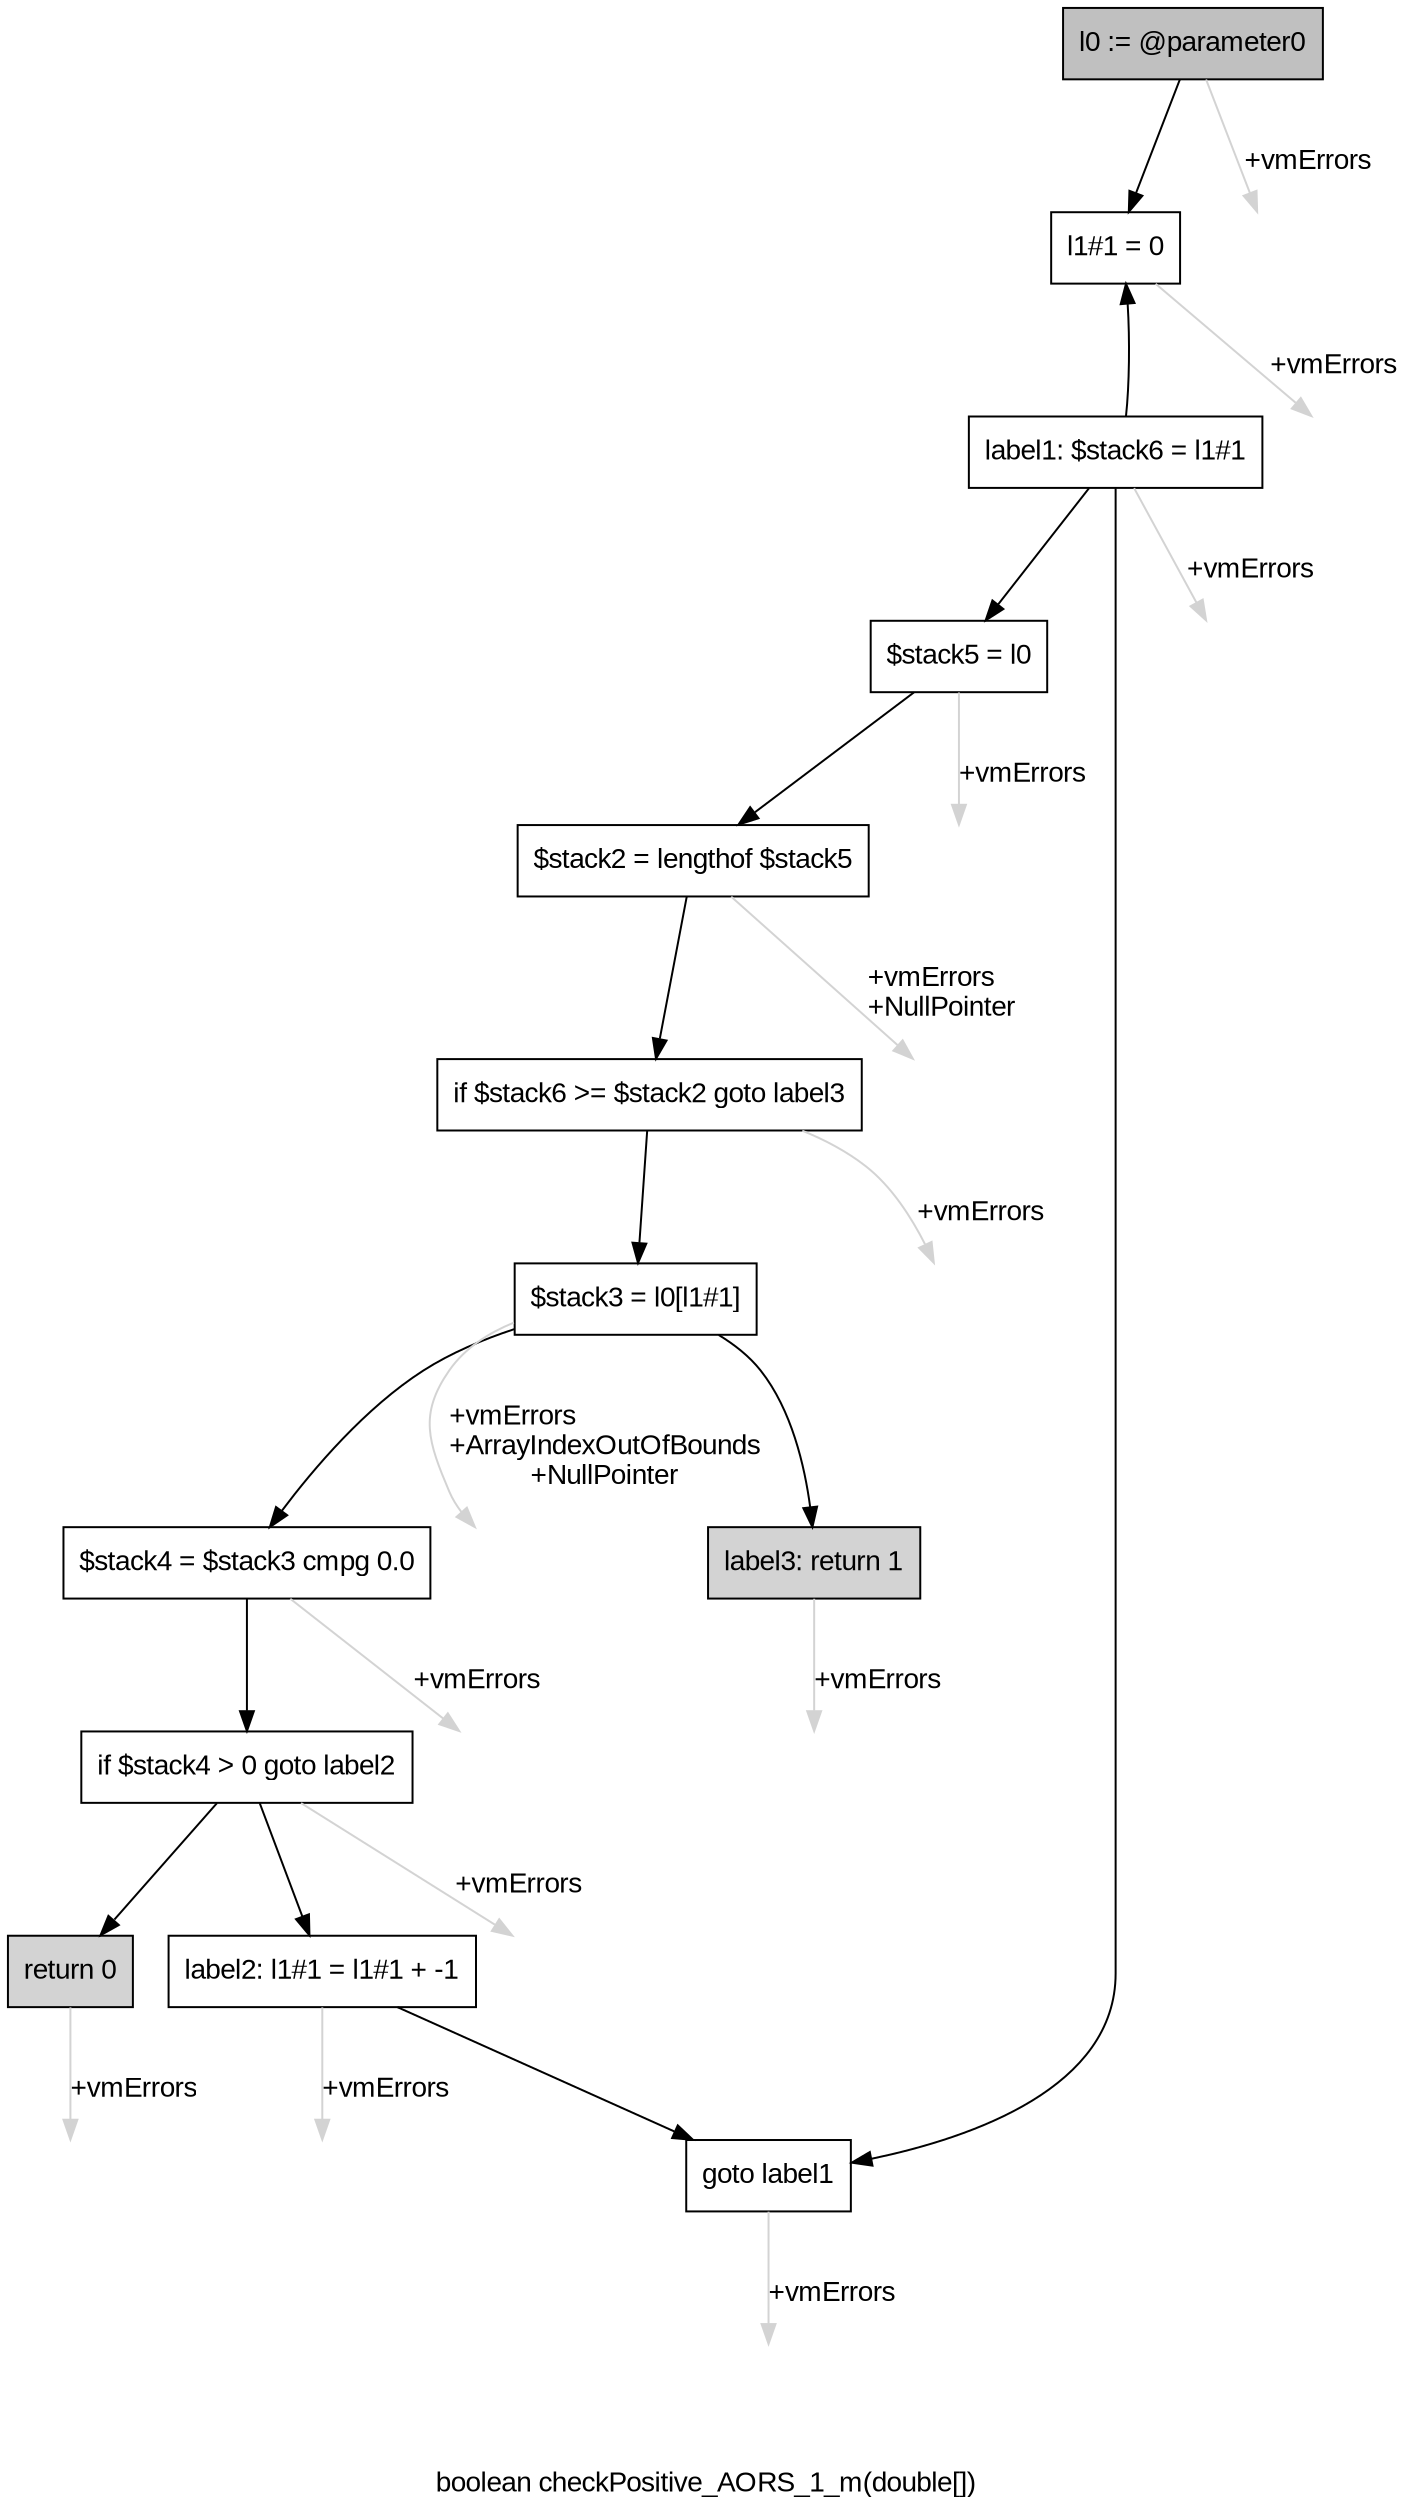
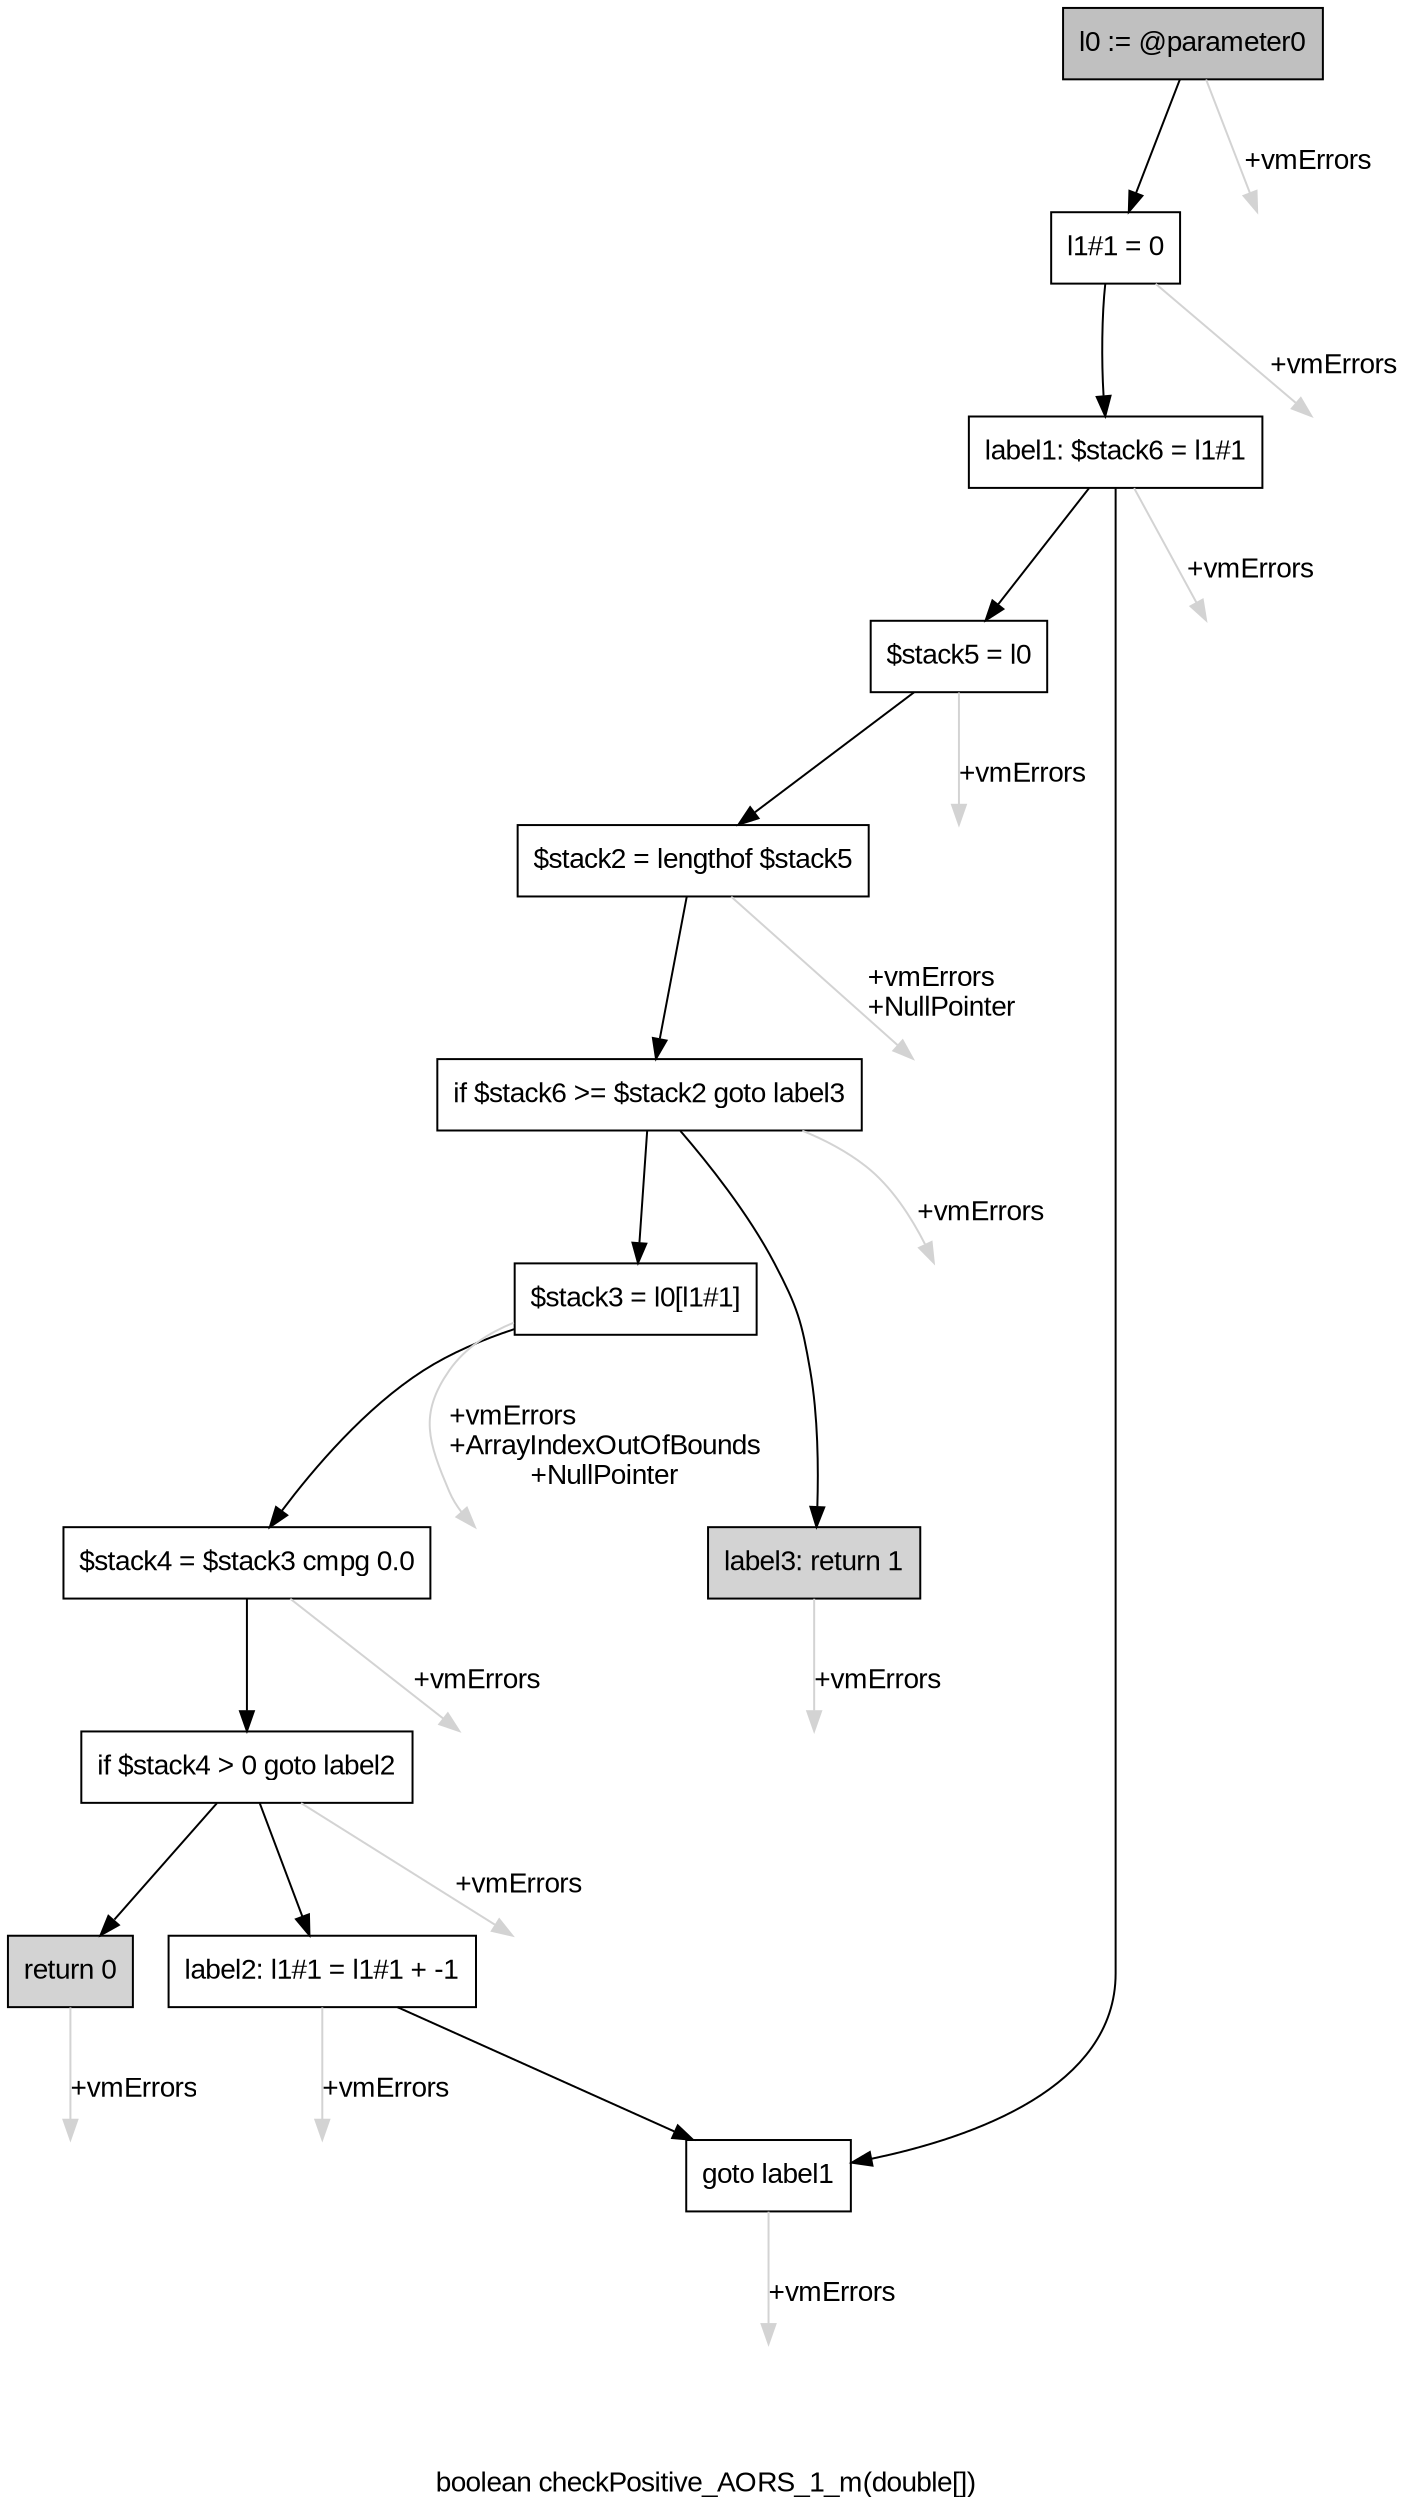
  digraph {
    fontname="Liberation Sans"
    label="boolean checkPositive_AORS_1_m(double[])"
    node [fontname="Liberation Sans" shape=box style=invis]
    edge [color=black fontname="Liberation Sans"]
    n1 [fillcolor=gray label="l0 := @parameter0" style=filled]
    n2 [label="l1#1 = 0" style=""]
    n3 [label=Esc]
    n4 [label="label1: $stack6 = l1#1" style=""]
    n5 [label=Esc]
    n6 [label="$stack5 = l0" style=""]
    n7 [label=Esc]
    n8 [label="goto label1" style=""]
    n9 [label="$stack2 = lengthof $stack5" style=""]
    n10 [label=Esc]
    n11 [label="if $stack6 >= $stack2 goto label3" style=""]
    n12 [label=Esc]
    n13 [label="$stack3 = l0[l1#1]" style=""]
    n14 [fillcolor=lightgray label="label3: return 1" style=filled]
    n15 [label=Esc]
    n16 [label="$stack4 = $stack3 cmpg 0.0" style=""]
    n17 [label=Esc]
    n18 [label=Esc]
    n19 [label="if $stack4 > 0 goto label2" style=""]
    n20 [label=Esc]
    n21 [fillcolor=lightgray label="return 0" style=filled]
    n22 [label="label2: l1#1 = l1#1 + -1" style=""]
    n23 [label=Esc]
    n24 [label=Esc]
    n25 [label=Esc]
    n26 [label=Esc]
    n1 -> n2
    n1 -> n3 [color=lightgray label="\l+vmErrors"]
-   n4 -> n2
+   n2 -> n4
    n2 -> n5 [color=lightgray label="\l+vmErrors"]
    n4 -> n6
    n4 -> n7 [color=lightgray label="\l+vmErrors"]
    n4 -> n8
    n6 -> n9
    n6 -> n10 [color=lightgray label="\l+vmErrors"]
    n8 -> n26 [color=lightgray label="\l+vmErrors"]
    n9 -> n11
    n9 -> n12 [color=lightgray label="\l+vmErrors\l+NullPointer"]
    n11 -> n13
-   n13 -> n14
+   n11 -> n14
    n11 -> n15 [color=lightgray label="\l+vmErrors"]
    n13 -> n16
    n13 -> n17 [color=lightgray label="\l+vmErrors\l+ArrayIndexOutOfBounds\l+NullPointer"]
    n14 -> n18 [color=lightgray label="\l+vmErrors"]
    n16 -> n19
    n16 -> n20 [color=lightgray label="\l+vmErrors"]
    n19 -> n21
    n19 -> n22
    n19 -> n23 [color=lightgray label="\l+vmErrors"]
    n21 -> n24 [color=lightgray label="\l+vmErrors"]
    n22 -> n8
    n22 -> n25 [color=lightgray label="\l+vmErrors"]
  }
